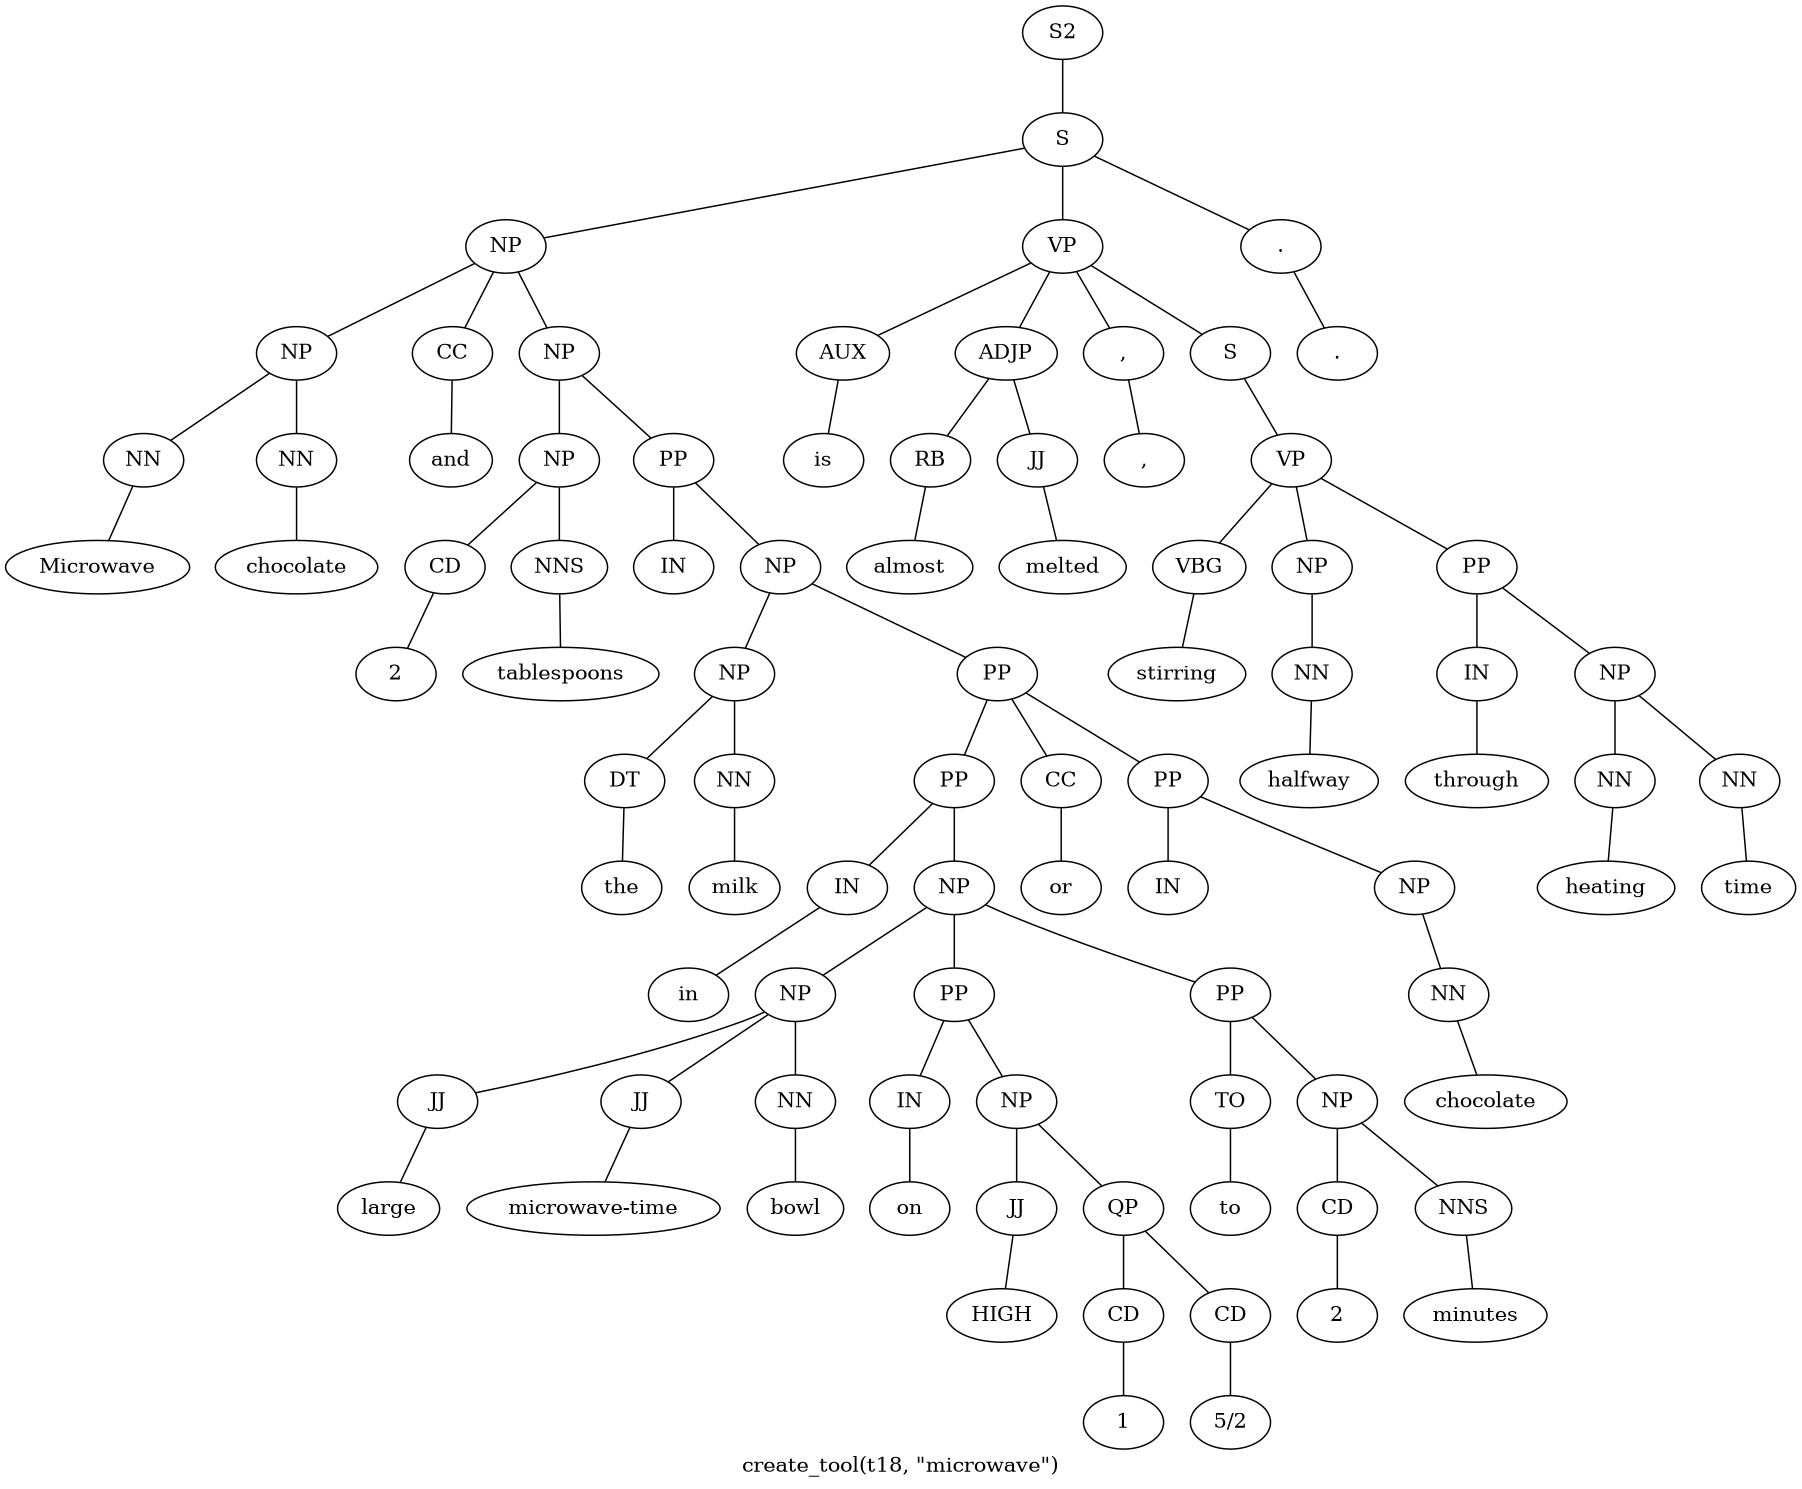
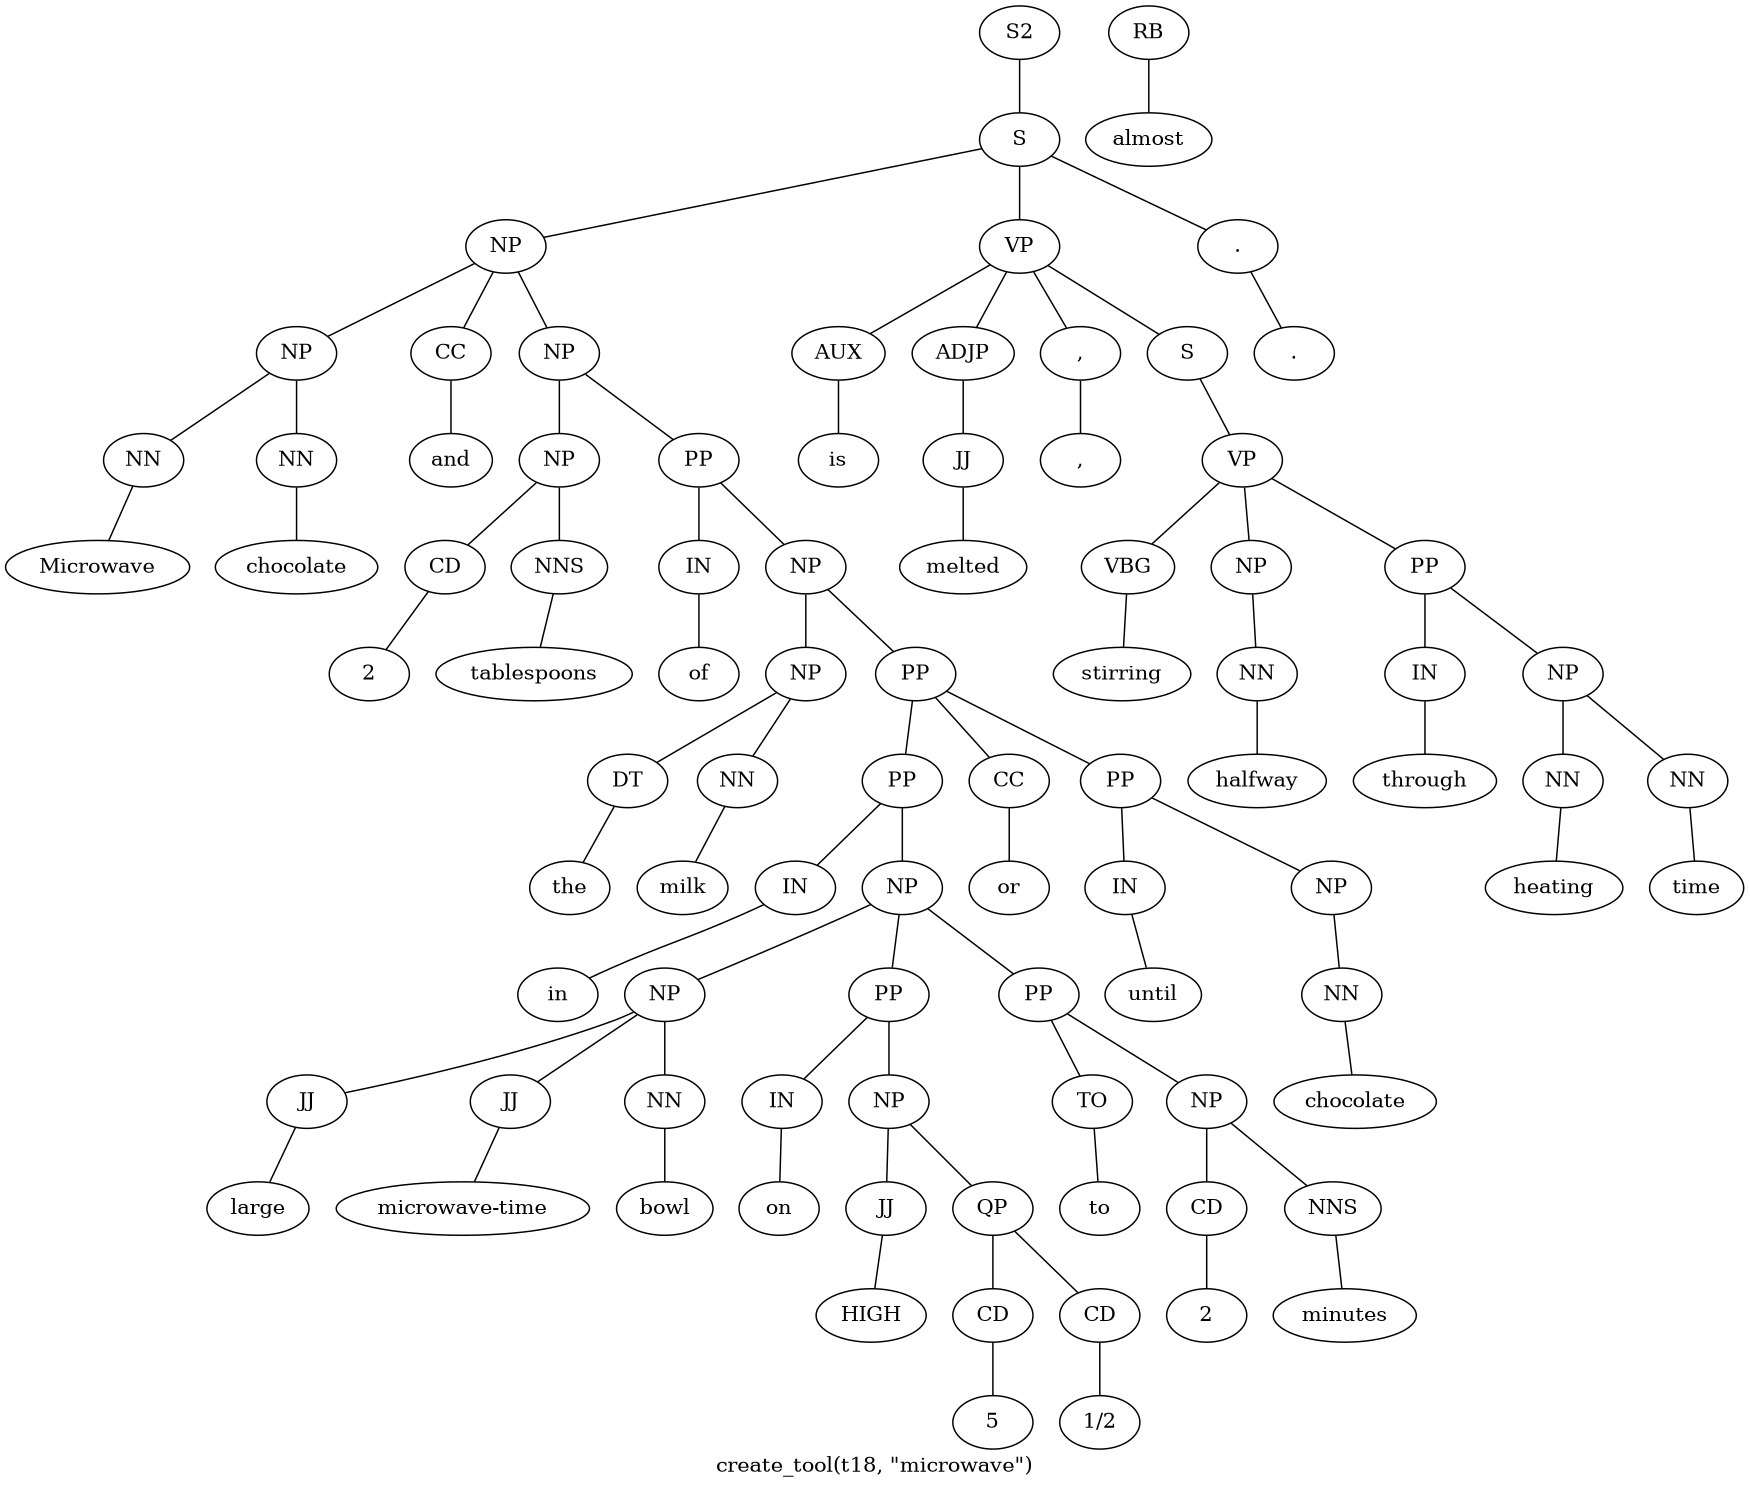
  graph {
    label="create_tool(t18, \"microwave\")"
    n1 [label=S2]
    n2 [label=S]
    n3 [label=NP]
    n4 [label=VP]
    n5 [label="."]
    n6 [label=NP]
    n7 [label=CC]
    n8 [label=NP]
    n9 [label=AUX]
    n10 [label=ADJP]
    n11 [label=","]
    n12 [label=S]
    n13 [label="."]
    n14 [label=NN]
    n15 [label=NN]
    n16 [label=and]
    n17 [label=NP]
    n18 [label=PP]
    n19 [label=Microwave]
    n20 [label=chocolate]
    n21 [label=CD]
    n22 [label=NNS]
    n23 [label=IN]
    n24 [label=NP]
    n25 [label=2]
    n26 [label=tablespoons]
+   n27 [label=of]
    n28 [label=NP]
    n29 [label=PP]
    n30 [label=DT]
    n31 [label=NN]
    n32 [label=PP]
    n33 [label=CC]
    n34 [label=PP]
    n35 [label=the]
    n36 [label=milk]
    n37 [label=IN]
    n38 [label=NP]
    n39 [label=or]
    n40 [label=IN]
    n41 [label=NP]
    n42 [label=in]
    n43 [label=NP]
    n44 [label=PP]
    n45 [label=PP]
    n46 [label=JJ]
    n47 [label=JJ]
    n48 [label=NN]
    n49 [label=IN]
    n50 [label=NP]
    n51 [label=TO]
    n52 [label=NP]
    n53 [label=large]
    n54 [label="microwave-time"]
    n55 [label=bowl]
    n56 [label=on]
    n57 [label=JJ]
    n58 [label=QP]
    n59 [label=HIGH]
    n60 [label=CD]
    n61 [label=CD]
-   n62 [label=1]
-   n63 [label="5/2"]
+   n62 [label=5]
+   n63 [label="1/2"]
    n64 [label=to]
    n65 [label=CD]
    n66 [label=NNS]
    n67 [label=2]
    n68 [label=minutes]
+   n69 [label=until]
    n70 [label=NN]
    n71 [label=chocolate]
    n72 [label=is]
    n73 [label=RB]
    n74 [label=JJ]
    n75 [label=","]
    n76 [label=VP]
    n77 [label=almost]
    n78 [label=melted]
    n79 [label=VBG]
    n80 [label=NP]
    n81 [label=PP]
    n82 [label=stirring]
    n83 [label=NN]
    n84 [label=IN]
    n85 [label=NP]
    n86 [label=halfway]
    n87 [label=through]
    n88 [label=NN]
    n89 [label=NN]
    n90 [label=heating]
    n91 [label=time]
    n1 -- n2
    n2 -- n3
    n2 -- n4
    n2 -- n5
    n3 -- n6
    n3 -- n7
    n3 -- n8
    n4 -- n9
    n4 -- n10
    n4 -- n11
    n4 -- n12
    n5 -- n13
    n6 -- n14
    n6 -- n15
    n7 -- n16
    n8 -- n17
    n8 -- n18
    n9 -- n72
-   n10 -- n73
    n10 -- n74
    n11 -- n75
    n12 -- n76
    n14 -- n19
    n15 -- n20
    n17 -- n21
    n17 -- n22
    n18 -- n23
    n18 -- n24
    n21 -- n25
    n22 -- n26
+   n23 -- n27
    n24 -- n28
    n24 -- n29
    n28 -- n30
    n28 -- n31
    n29 -- n32
    n29 -- n33
    n29 -- n34
    n30 -- n35
    n31 -- n36
    n32 -- n37
    n32 -- n38
    n33 -- n39
    n34 -- n40
    n34 -- n41
    n37 -- n42
    n38 -- n43
    n38 -- n44
    n38 -- n45
+   n40 -- n69
    n41 -- n70
    n43 -- n46
    n43 -- n47
    n43 -- n48
    n44 -- n49
    n44 -- n50
    n45 -- n51
    n45 -- n52
    n46 -- n53
    n47 -- n54
    n48 -- n55
    n49 -- n56
    n50 -- n57
    n50 -- n58
    n51 -- n64
    n52 -- n65
    n52 -- n66
    n57 -- n59
    n58 -- n60
    n58 -- n61
    n60 -- n62
    n61 -- n63
    n65 -- n67
    n66 -- n68
    n70 -- n71
    n73 -- n77
    n74 -- n78
    n76 -- n79
    n76 -- n80
    n76 -- n81
    n79 -- n82
    n80 -- n83
    n81 -- n84
    n81 -- n85
    n83 -- n86
    n84 -- n87
    n85 -- n88
    n85 -- n89
    n88 -- n90
    n89 -- n91
  }
